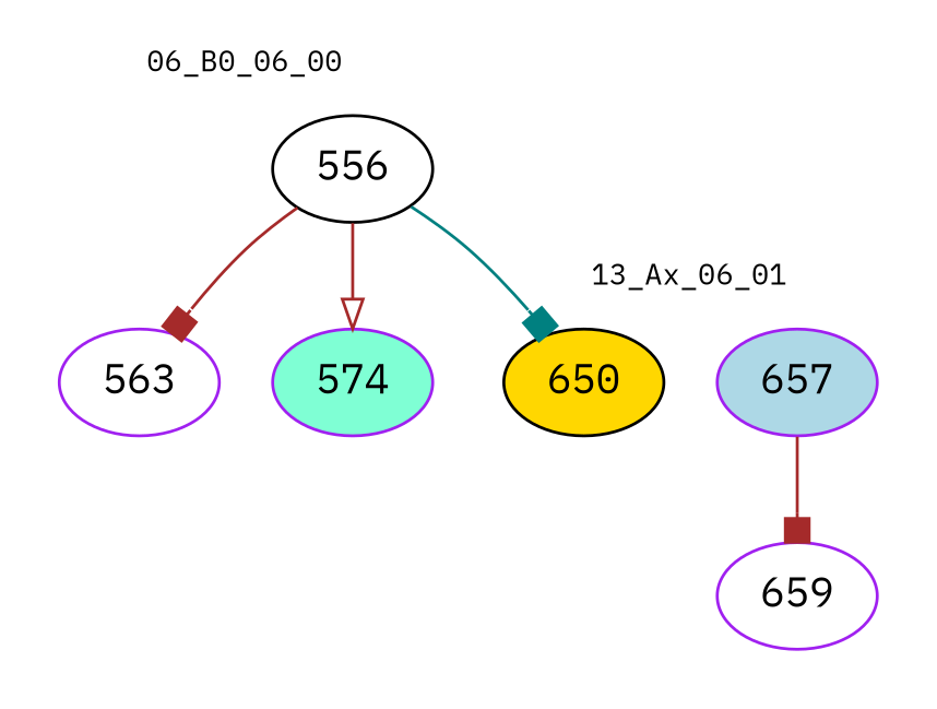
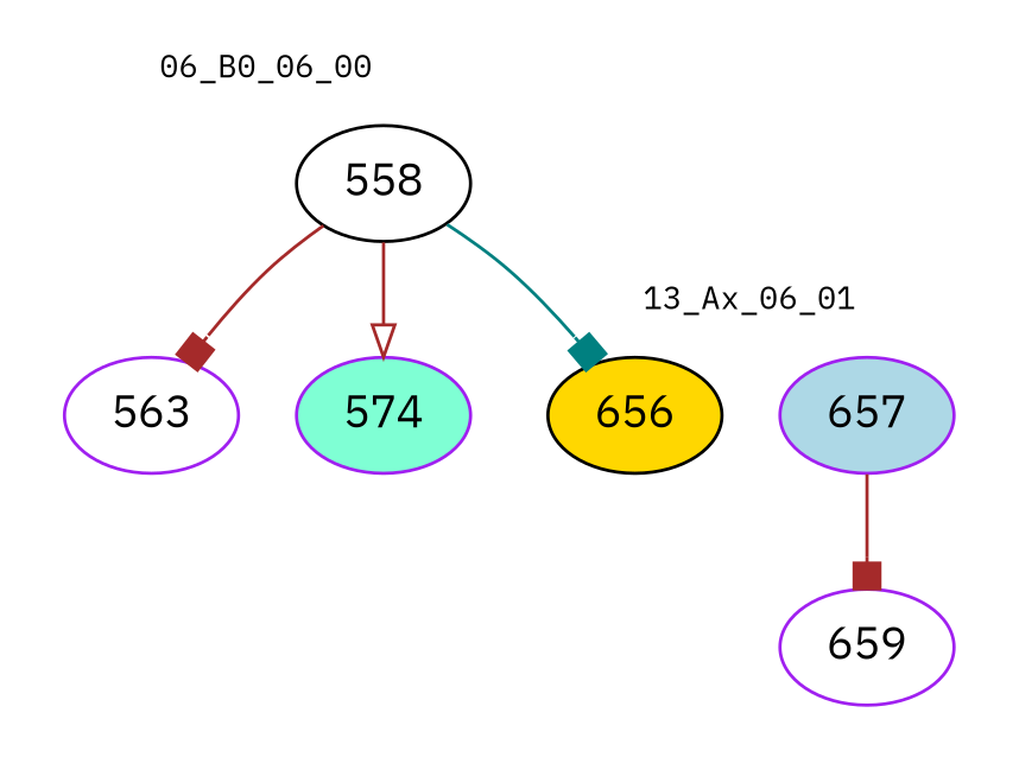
  digraph {
    fontname="IBM Plex Mono"
    node [color=purple fillcolor=white fontname="IBM Plex Mono" style=filled]
    edge [arrowhead=box color=brown fontname="IBM Plex Mono"]
    n1 [fillcolor=lightblue label=657]
-   n2 [color=black fillcolor=gold label=650]
+   n2 [color=black fillcolor=gold label=656]
    n3 [label=659]
-   n4 [color=black label=556]
+   n4 [color=black label=558]
    n5 [label=563]
    n6 [fillcolor=aquamarine label=574]
    subgraph cluster_1 {
      color=white
      fontsize=10
      label="13_Ax_06_01"
      n1
      n2
      n3
    }
    subgraph cluster_2 {
      color=white
      fontsize=10
      label="06_B0_06_00"
      n4
      n5
      n6
    }
    n1 -> n3
    n4 -> n2 [color=teal]
    n4 -> n5
    n4 -> n6 [arrowhead=onormal]
  }
